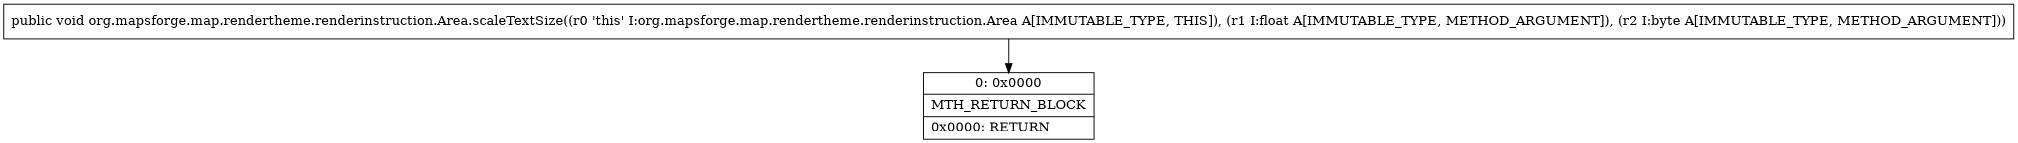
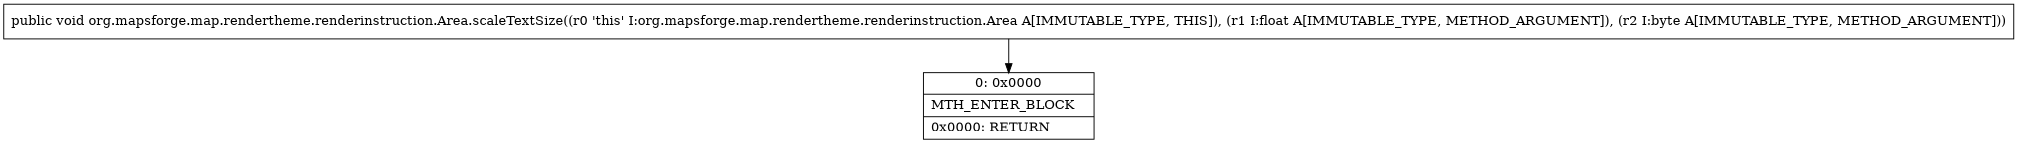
  digraph {
    node [shape=record]
-   n1 [label="{0\:\ 0x0000|MTH_RETURN_BLOCK\l|0x0000: RETURN   \l}"]
+   n1 [label="{0\:\ 0x0000|MTH_ENTER_BLOCK\l|0x0000: RETURN   \l}"]
    n2 [label="{public void org.mapsforge.map.rendertheme.renderinstruction.Area.scaleTextSize((r0 'this' I:org.mapsforge.map.rendertheme.renderinstruction.Area A[IMMUTABLE_TYPE, THIS]), (r1 I:float A[IMMUTABLE_TYPE, METHOD_ARGUMENT]), (r2 I:byte A[IMMUTABLE_TYPE, METHOD_ARGUMENT])) }"]
    n2 -> n1
  }
